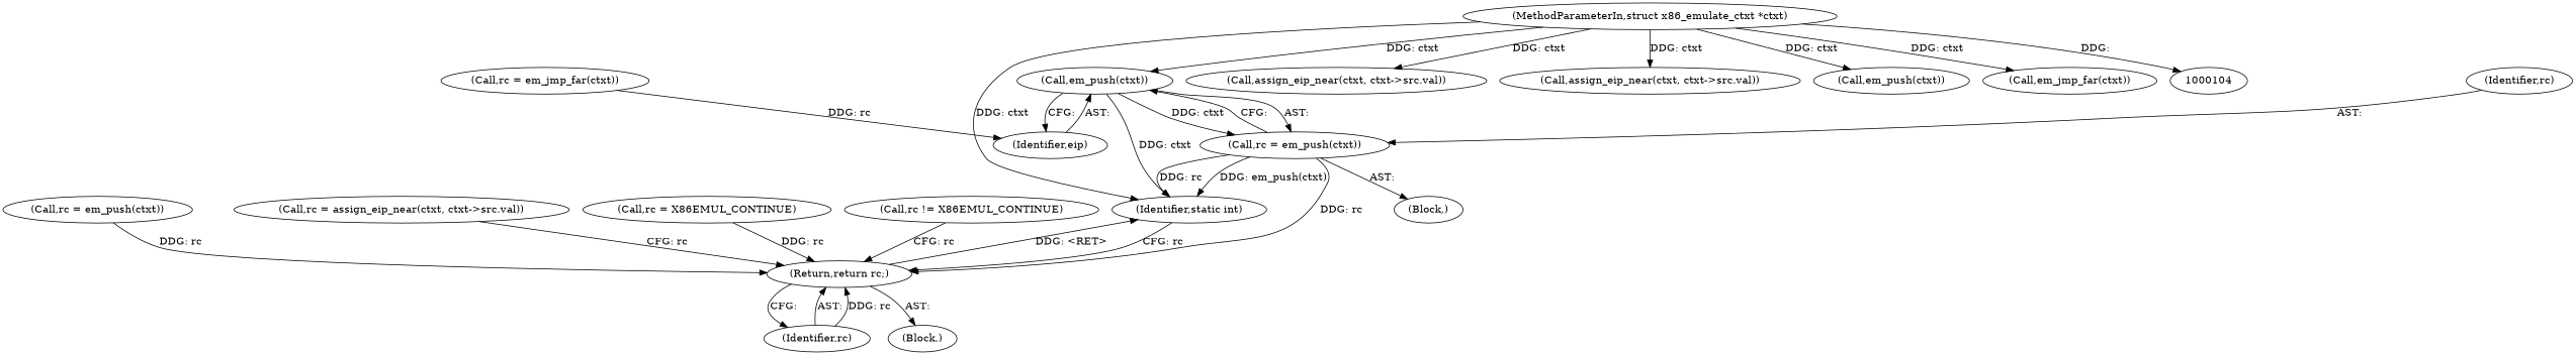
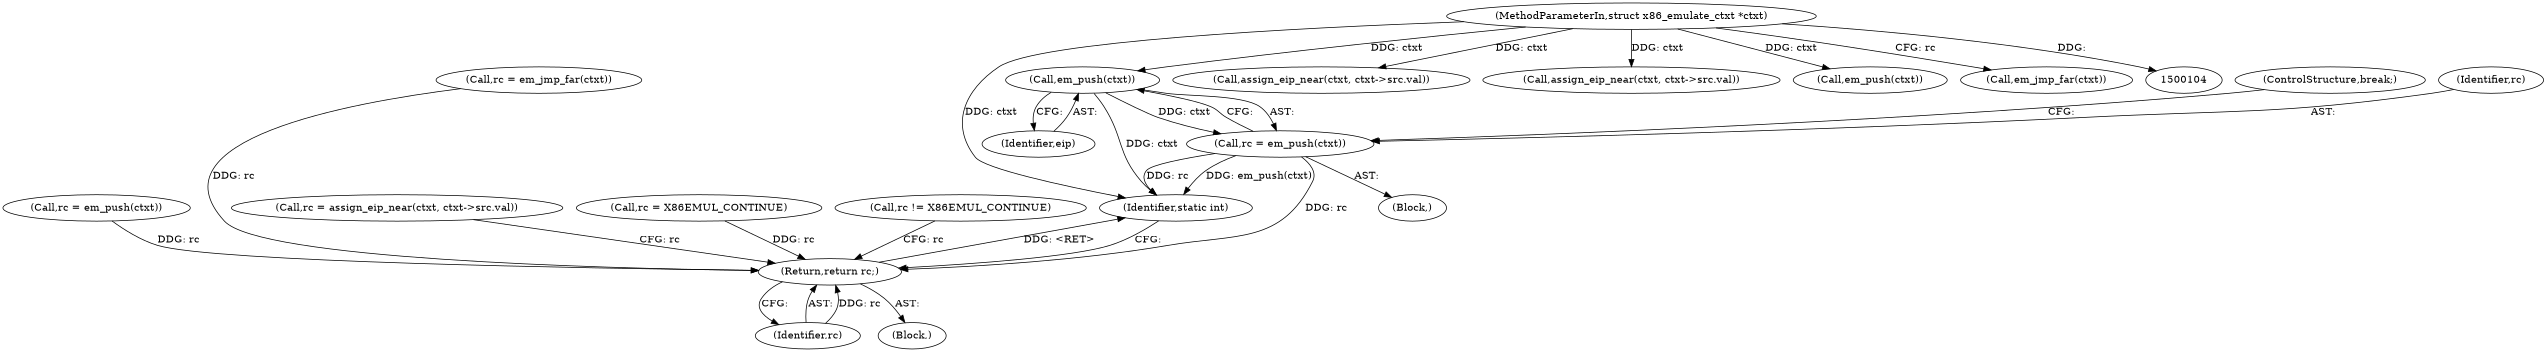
  digraph {
    n1 [label="(Call,em_push(ctxt))"]
    n2 [label="(Call,rc = em_push(ctxt))"]
    n3 [label="(Identifier,static int)"]
    n4 [label="(Identifier,eip)"]
    n5 [label="(Return,return rc;)"]
    n6 [label="(Block,)"]
    n7 [label="(MethodParameterIn,struct x86_emulate_ctxt *ctxt)"]
    n8 [label="(Call,assign_eip_near(ctxt, ctxt->src.val))"]
    n9 [label="(Call,assign_eip_near(ctxt, ctxt->src.val))"]
    n10 [label="(Call,em_push(ctxt))"]
    n11 [label="(Call,em_jmp_far(ctxt))"]
-   1000104
+   1000104 [label=1500104]
    n13 [label="(Identifier,rc)"]
    n14 [label="(Block,)"]
    n15 [label="(Call,rc = em_push(ctxt))"]
    n16 [label="(Call,rc = em_jmp_far(ctxt))"]
+   n17 [label="(ControlStructure,break;)"]
    n18 [label="(Identifier,rc)"]
    n19 [label="(Call,rc = assign_eip_near(ctxt, ctxt->src.val))"]
    n20 [label="(Call,rc = X86EMUL_CONTINUE)"]
    n21 [label="(Call,rc != X86EMUL_CONTINUE)"]
    n1 -> n2 [label="AST: "]
    n1 -> n2 [label="DDG: ctxt"]
    n1 -> n3 [label="DDG: ctxt"]
    n1 -> n4 [label="CFG: "]
    n2 -> n1 [label="CFG: "]
    n2 -> n3 [label="DDG: rc"]
    n2 -> n3 [label="DDG: em_push(ctxt)"]
    n2 -> n5 [label="DDG: rc"]
    n2 -> n6 [label="AST: "]
-   n3 -> n5 [label="CFG: rc"]
+   n3 -> n5 [label="CFG: "]
    n4 -> n1 [label="AST: "]
    n5 -> n3 [label="DDG: <RET>"]
    n5 -> n13 [label="CFG: "]
    n5 -> n14 [label="AST: "]
    n7 -> n1 [label="DDG: ctxt"]
    n7 -> n3 [label="DDG: ctxt"]
    n7 -> n8 [label="DDG: ctxt"]
    n7 -> n9 [label="DDG: ctxt"]
    n7 -> n10 [label="DDG: ctxt"]
-   n7 -> n11 [label="DDG: ctxt"]
+   n7 -> n11 [label="CFG: rc"]
    n7 -> 1000104 [label="DDG: "]
    n13 -> n5 [label="AST: "]
    n13 -> n5 [label="DDG: rc"]
    n15 -> n5 [label="DDG: rc"]
-   n16 -> n4 [label="DDG: rc"]
+   n16 -> n5 [label="DDG: rc"]
+   n17 -> n2 [label="CFG: "]
    n18 -> n2 [label="AST: "]
    n19 -> n5 [label="CFG: rc"]
    n20 -> n5 [label="DDG: rc"]
    n21 -> n5 [label="CFG: rc"]
  }
